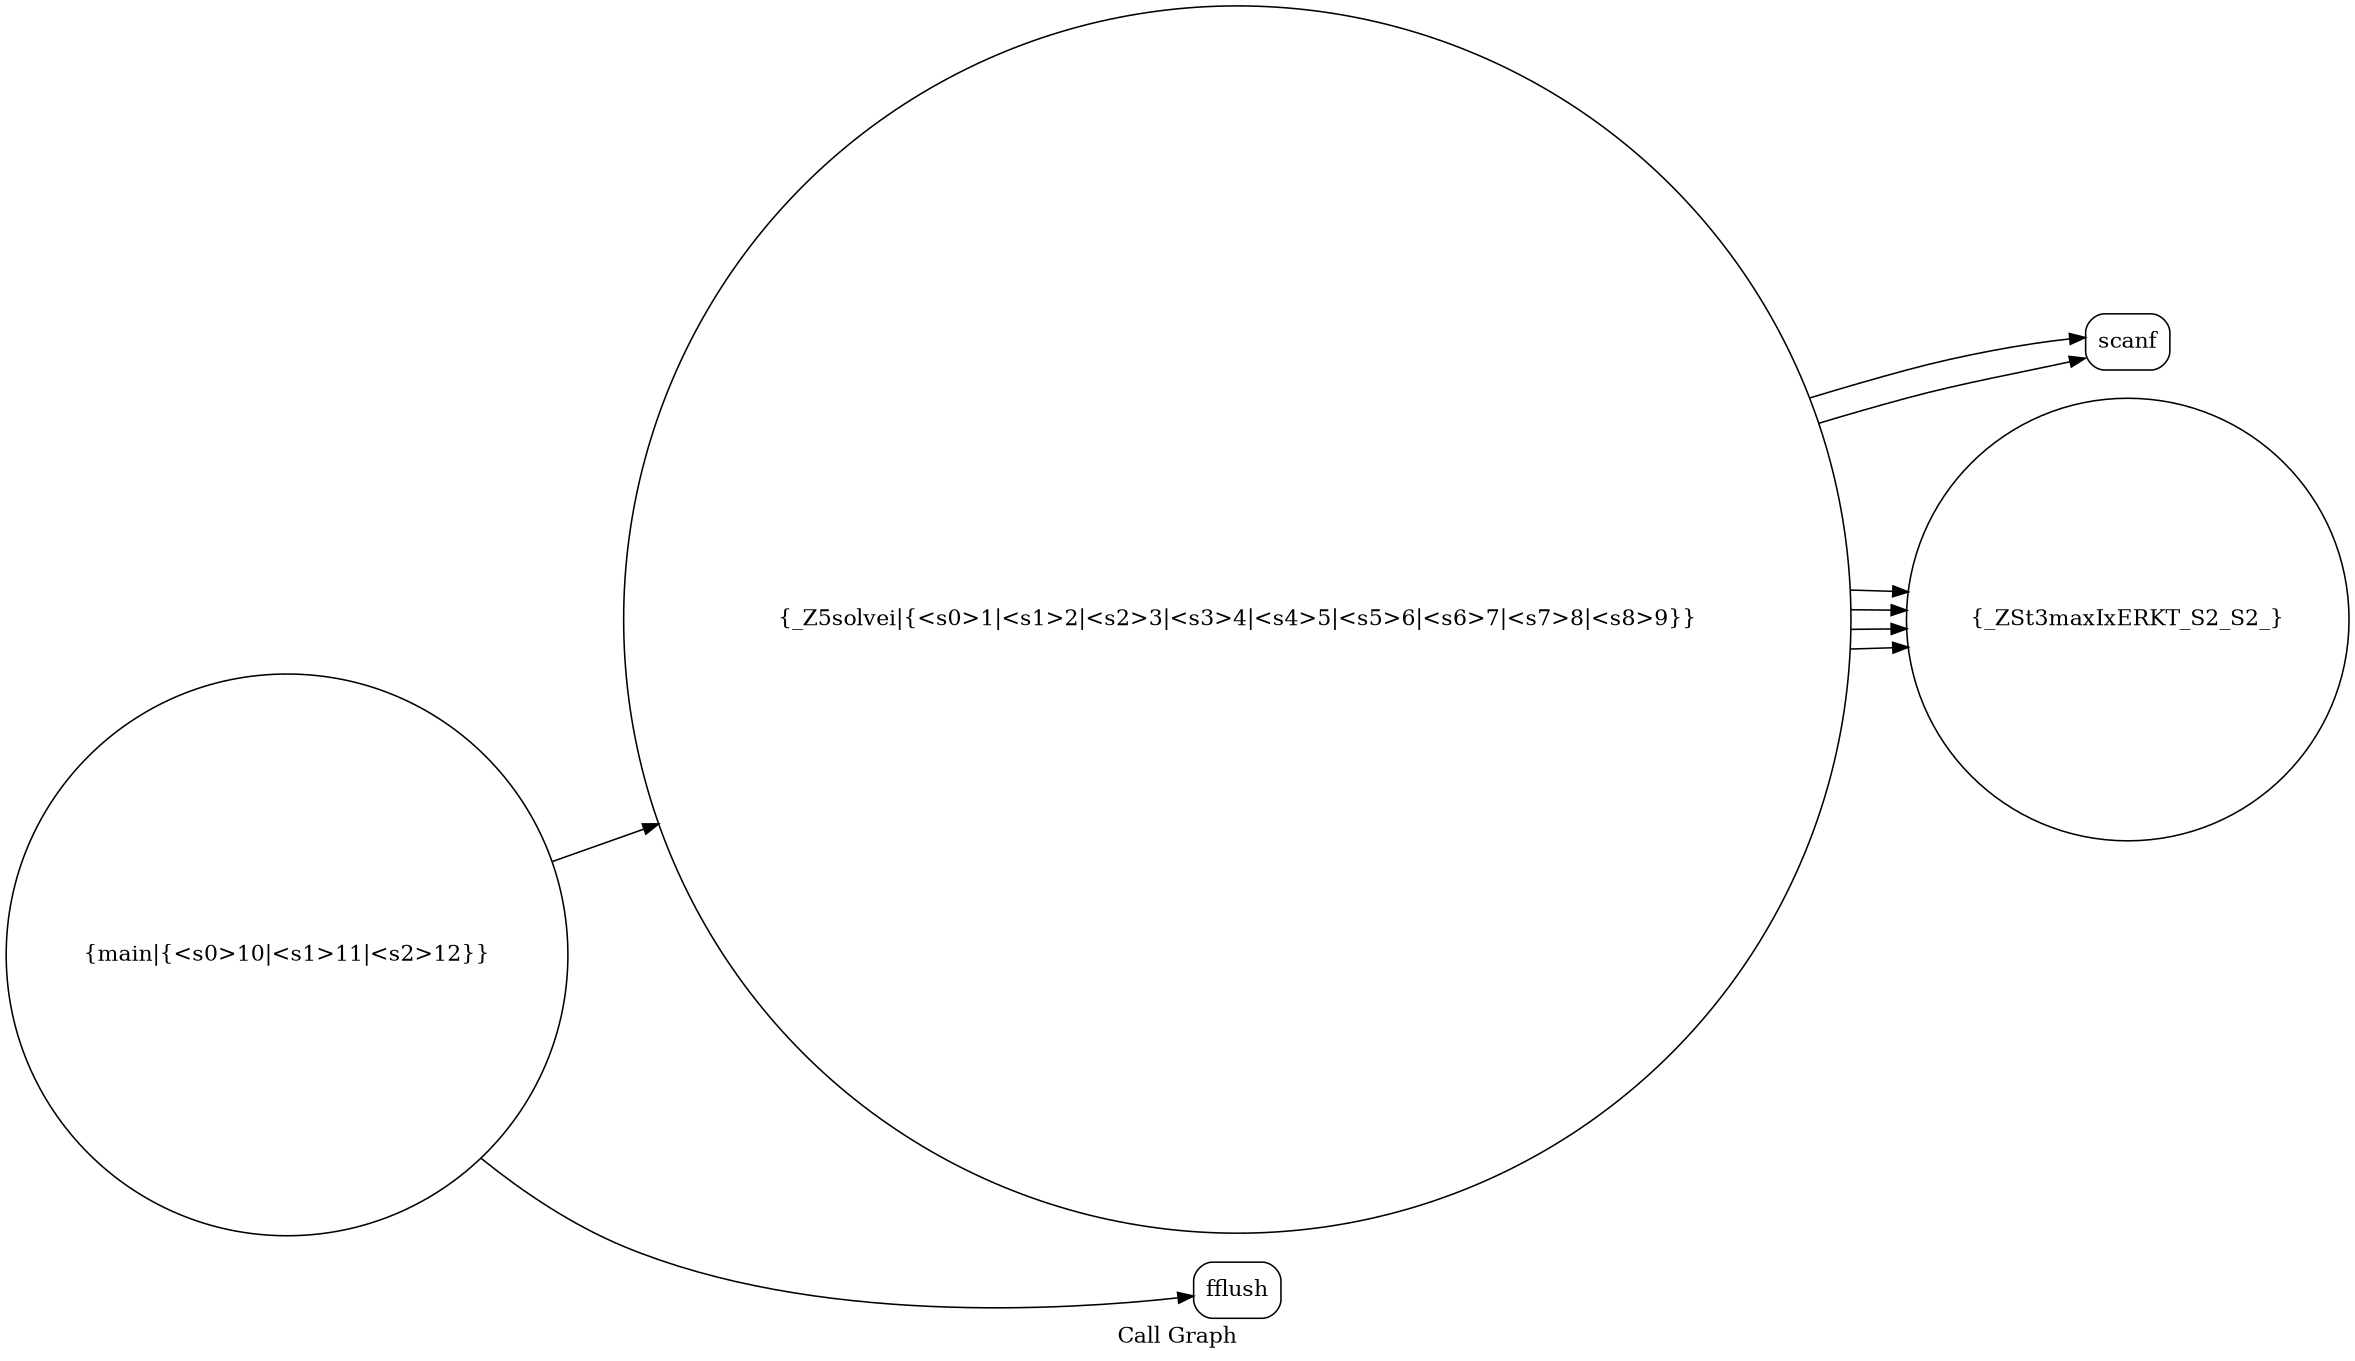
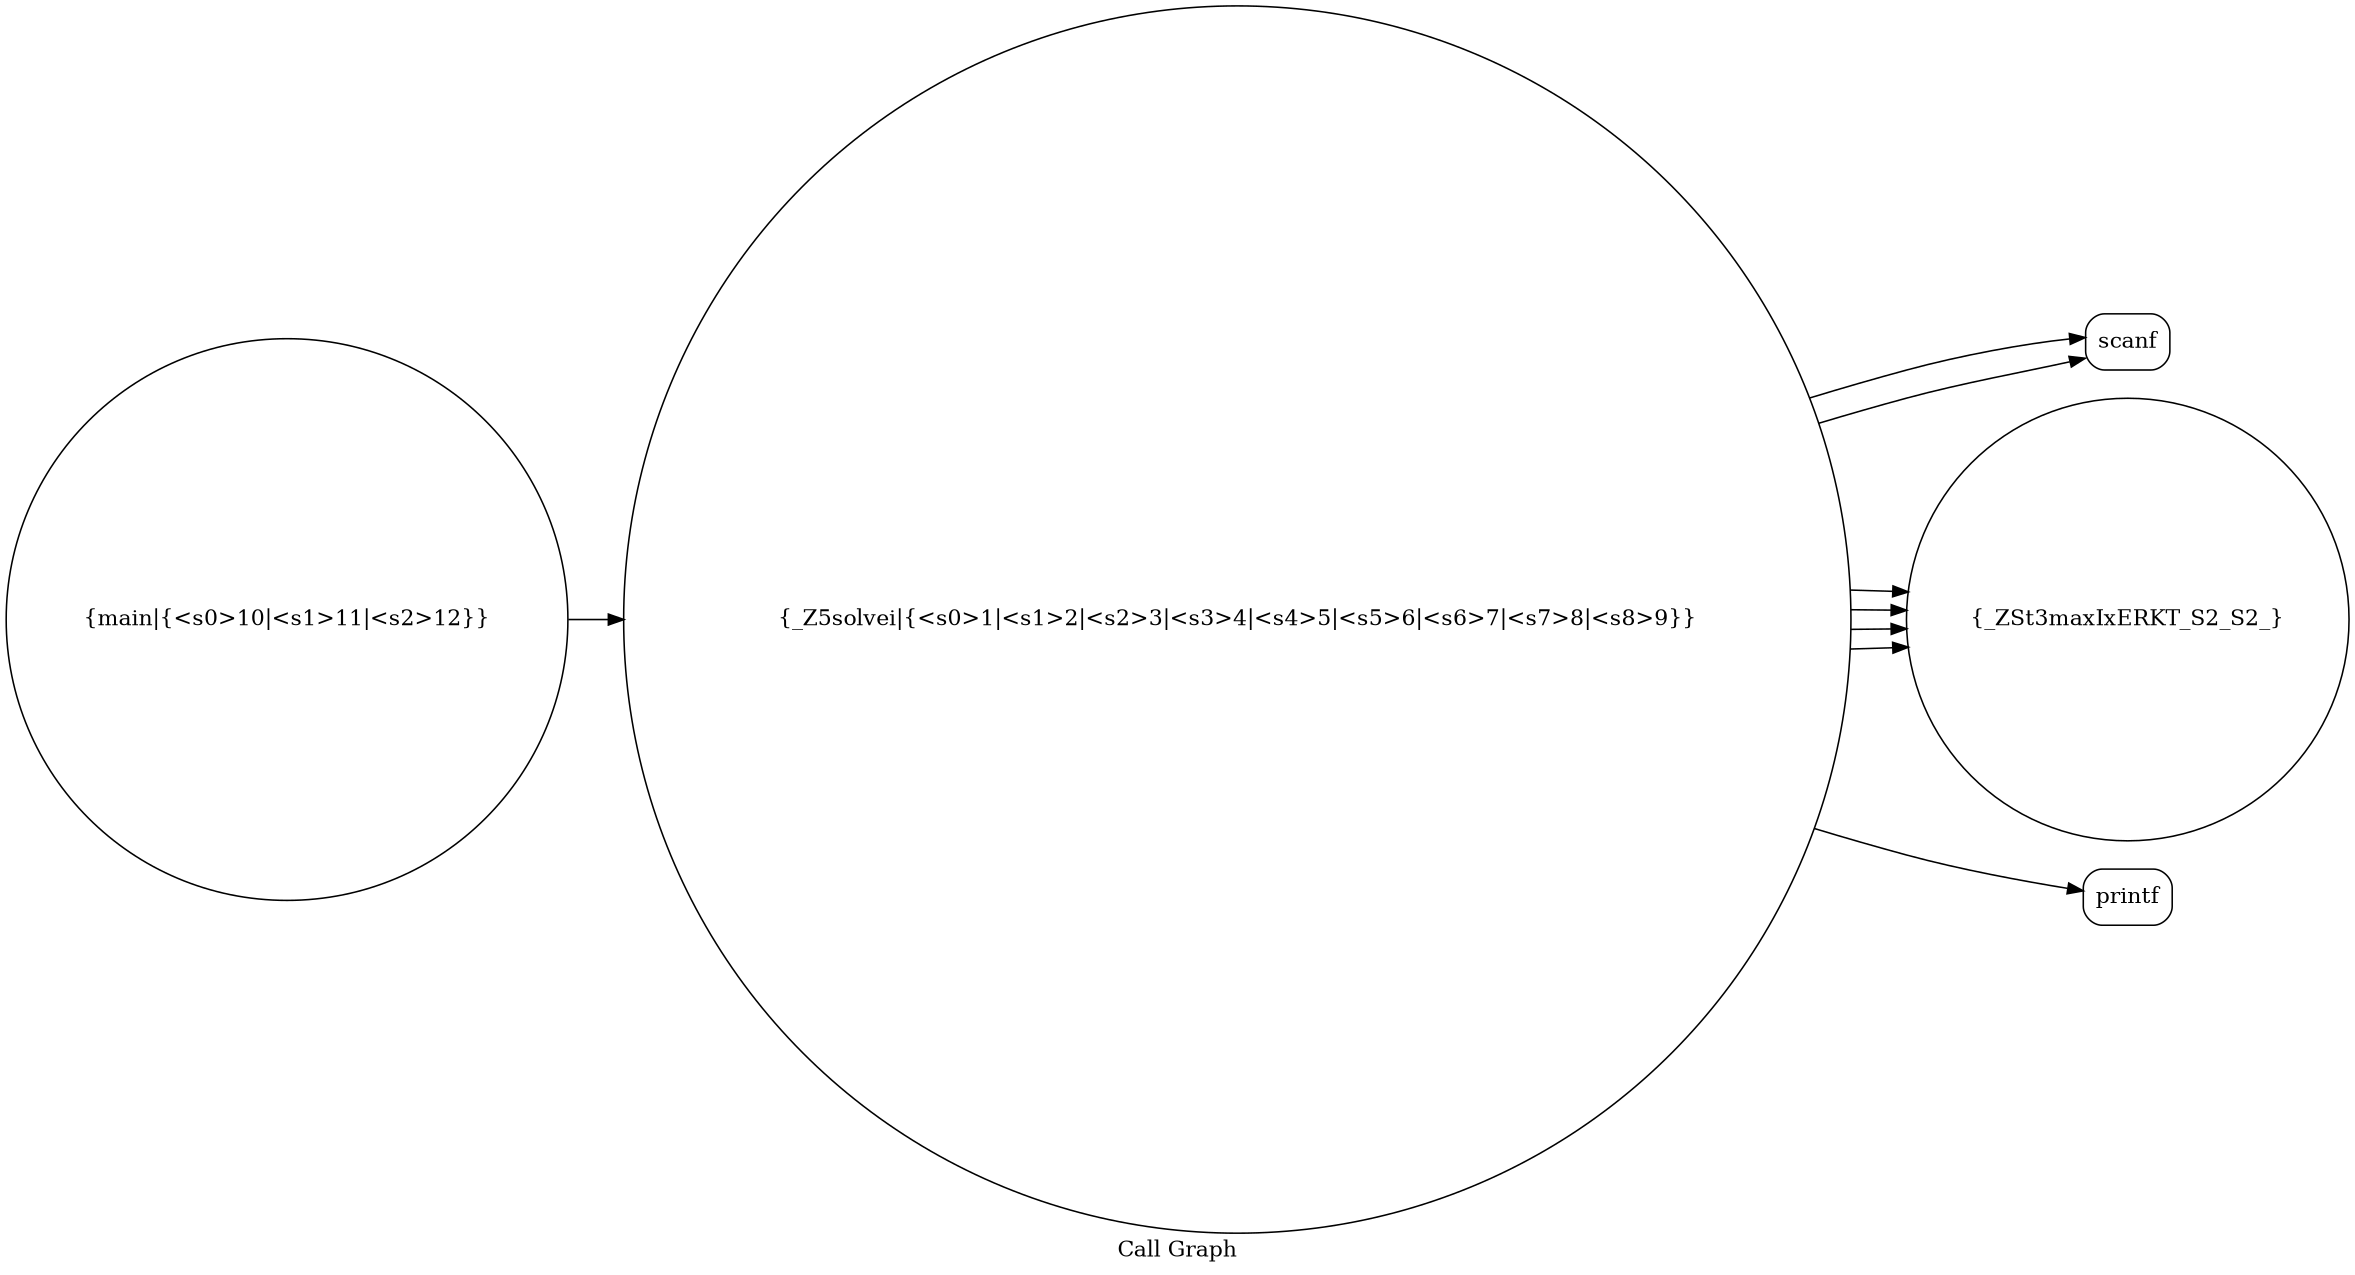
  digraph {
    label="Call Graph"
    rankdir=LR
    node [shape=circle]
    edge [color=black tailport=s1]
    n1 [label="{_Z5solvei|{<s0>1|<s1>2|<s2>3|<s3>4|<s4>5|<s5>6|<s6>7|<s7>8|<s8>9}}"]
    n2 [label="{scanf}" shape=Mrecord]
    n3 [label="{_ZSt3maxIxERKT_S2_S2_}"]
-   n5 [label="{fflush}" shape=Mrecord]
+   n4 [label="{printf}" shape=Mrecord]
    n6 [label="{main|{<s0>10|<s1>11|<s2>12}}"]
    n1 -> n2 [tailport=s0]
    n1 -> n2
    n1 -> n3 [tailport=s2]
    n1 -> n3 [tailport=s3]
    n1 -> n3 [tailport=s5]
    n1 -> n3 [tailport=s6]
+   n1 -> n4 [tailport=s8]
    n6 -> n1
-   n6 -> n5 [tailport=s2]
  }
